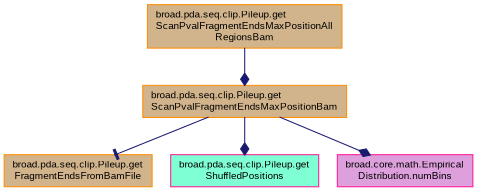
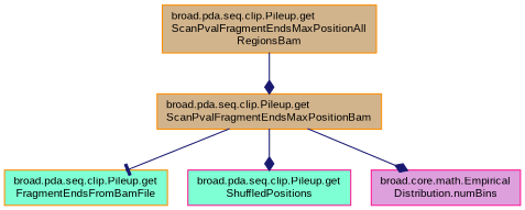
  digraph {
    rankdir=TB
    fontname="Liberation Sans"
    node [color=darkorange fillcolor=tan fontname="Liberation Sans" fontsize=10 shape=record style=filled]
    edge [color=midnightblue fontname="Liberation Sans" fontsize=10 labelfontname=Helvetica labelfontsize=10 style=solid arrowhead=diamond]
    n1 [fontcolor=black height=0.2 label="broad.pda.seq.clip.Pileup.get\lScanPvalFragmentEndsMaxPositionAll\lRegionsBam" width=0.4]
    n2 [height=0.2 label="broad.pda.seq.clip.Pileup.get\lScanPvalFragmentEndsMaxPositionBam" width=0.4]
-   n3 [height=0.2 label="broad.pda.seq.clip.Pileup.get\lFragmentEndsFromBamFile" width=0.4]
+   n3 [fillcolor=aquamarine height=0.2 label="broad.pda.seq.clip.Pileup.get\lFragmentEndsFromBamFile" width=0.4]
    n4 [color=deeppink fillcolor=aquamarine height=0.2 label="broad.pda.seq.clip.Pileup.get\lShuffledPositions" width=0.4]
    n5 [color=deeppink fillcolor=plum height=0.2 label="broad.core.math.Empirical\lDistribution.numBins" width=0.4]
    n1 -> n2
    n2 -> n3 [arrowhead=tee]
    n2 -> n4
    n2 -> n5
  }
